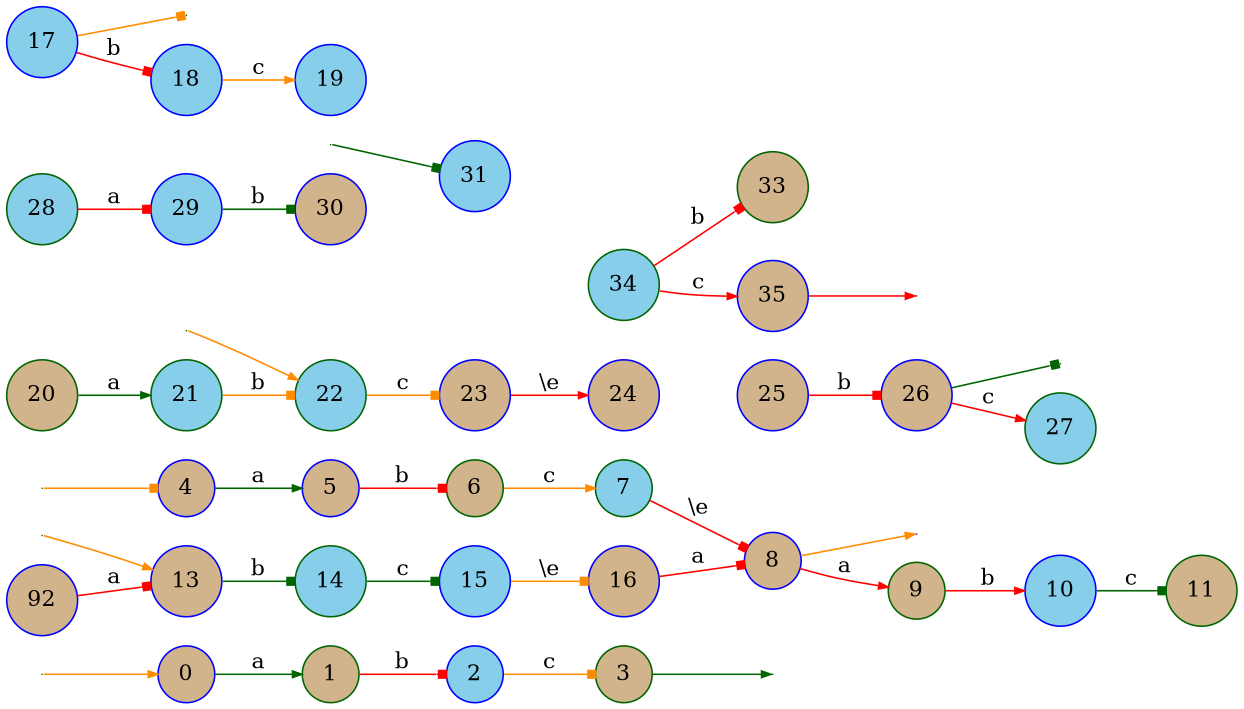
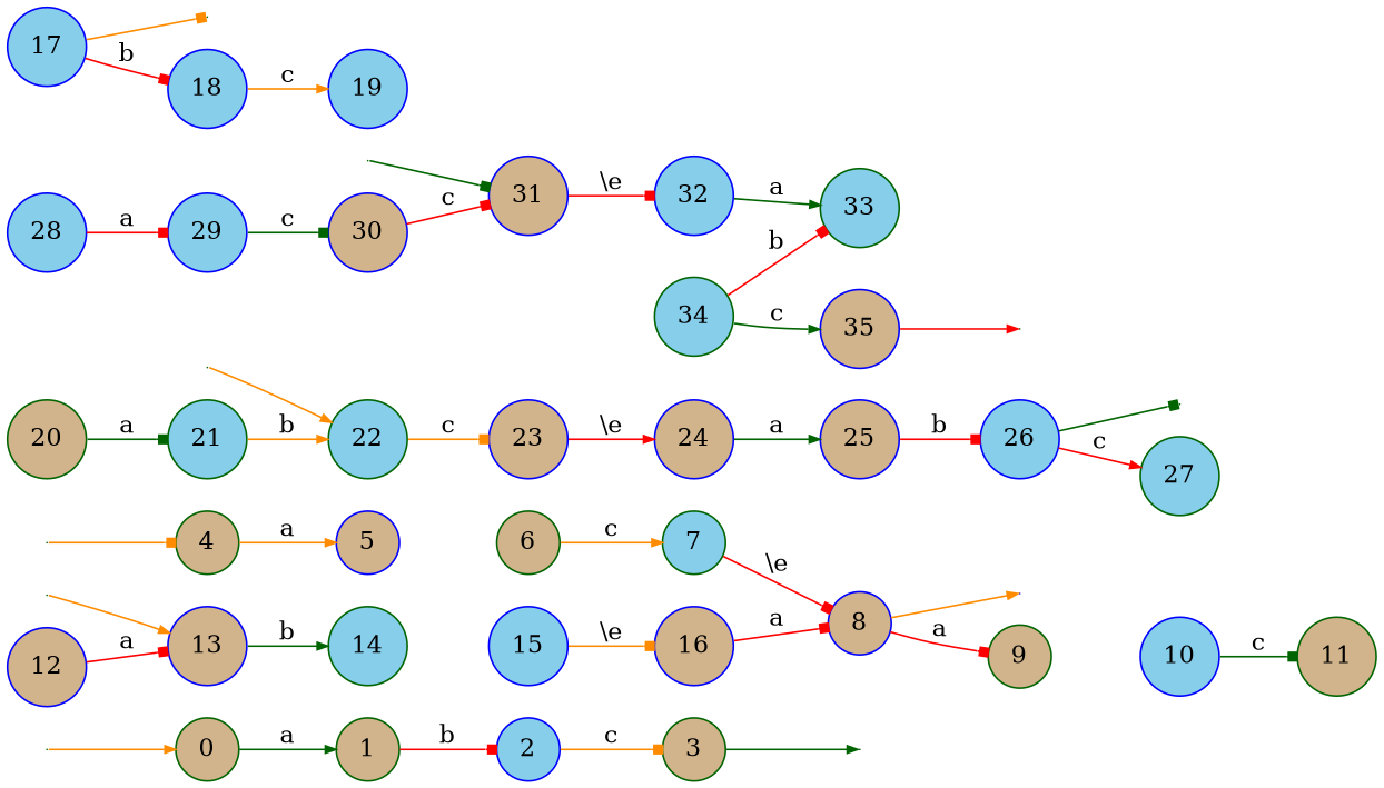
  digraph {
    rankdir=LR
    vcsn_context="[abc]? → 𝔹"
    node [color=darkgreen fillcolor=tan shape=circle style="rounded,filled"]
    edge [arrowhead=box arrowsize=.6 color=red]
    I0 [fillcolor=skyblue shape=point style=filled width=0]
    I4 [shape=point style=filled width=0]
    I13 [shape=point style=filled width=0]
    I22 [shape=point style=filled width=0]
    I31 [shape=point style=filled width=0]
    F3 [fillcolor=skyblue shape=point style=filled width=0]
    F8 [color=blue shape=point style=filled width=0]
    F17 [fillcolor=skyblue shape=point style=filled width=0]
    F26 [fillcolor=skyblue shape=point style=filled width=0]
    F35 [shape=point style=filled width=0]
-   0 [color=blue width=0.5]
+   0 [width=0.5]
    1 [width=0.5]
    2 [color=blue fillcolor=skyblue width=0.5]
    3 [width=0.5]
-   4 [color=blue width=0.5]
+   4 [width=0.5]
    5 [color=blue width=0.5]
    6 [width=0.5]
    7 [fillcolor=skyblue width=0.5]
    8 [color=blue width=0.5]
    9 [width=0.5]
    10 [color=blue fillcolor=skyblue width=0.5]
    11 [width=0.5]
-   12 [color=blue width=0.5 label=92]
+   12 [color=blue width=0.5]
    13 [color=blue width=0.5]
    14 [fillcolor=skyblue width=0.5]
    15 [color=blue fillcolor=skyblue width=0.5]
    16 [color=blue width=0.5]
    17 [color=blue fillcolor=skyblue width=0.5]
    18 [color=blue fillcolor=skyblue width=0.5]
    19 [color=blue fillcolor=skyblue width=0.5]
    20 [width=0.5]
    21 [fillcolor=skyblue width=0.5]
    22 [fillcolor=skyblue width=0.5]
    23 [color=blue width=0.5]
    24 [color=blue width=0.5]
    25 [color=blue width=0.5]
-   26 [color=blue width=0.5]
+   26 [color=blue fillcolor=skyblue width=0.5]
    27 [fillcolor=skyblue width=0.5]
-   28 [fillcolor=skyblue width=0.5]
+   28 [color=blue fillcolor=skyblue width=0.5]
    29 [color=blue fillcolor=skyblue width=0.5]
    30 [color=blue width=0.5]
-   31 [color=blue fillcolor=skyblue width=0.5]
-   33 [width=0.5]
+   31 [color=blue width=0.5]
+   32 [color=blue fillcolor=skyblue width=0.5]
+   33 [fillcolor=skyblue width=0.5]
    34 [fillcolor=skyblue width=0.5]
    35 [color=blue width=0.5]
    subgraph sub_1 {
      I0
      I4
      I13
      I22
      I31
      F3
      F8
      F17
      F26
      F35
    }
    subgraph sub_2 {
      0
      1
      2
      3
      4
      5
      6
      7
      8
      9
      10
      11
      12
      13
      14
      15
      16
      17
      18
      19
      20
      21
      22
      23
      24
      25
      26
      27
      28
      29
      30
      31
+     32
      33
      34
      35
    }
    I0 -> 0 [arrowhead=normal color=darkorange]
    I4 -> 4 [color=darkorange]
    I13 -> 13 [arrowhead=normal color=darkorange]
    I22 -> 22 [arrowhead=normal color=darkorange]
    I31 -> 31 [color=darkgreen]
    0 -> 1 [arrowhead=normal color=darkgreen label=a]
    1 -> 2 [label=b]
    2 -> 3 [color=darkorange label=c]
    3 -> F3 [arrowhead=normal color=darkgreen]
-   4 -> 5 [arrowhead=normal color=darkgreen label=a]
-   5 -> 6 [label=b]
+   4 -> 5 [arrowhead=normal color=darkorange label=a]
    6 -> 7 [arrowhead=normal color=darkorange label=c]
    7 -> 8 [label="\\e"]
    8 -> F8 [arrowhead=normal color=darkorange]
-   8 -> 9 [arrowhead=normal label=a]
-   9 -> 10 [arrowhead=normal label=b]
+   8 -> 9 [label=a]
    10 -> 11 [color=darkgreen label=c]
    12 -> 13 [label=a]
-   13 -> 14 [color=darkgreen label=b]
-   14 -> 15 [color=darkgreen label=c]
+   13 -> 14 [arrowhead=normal color=darkgreen label=b]
    15 -> 16 [color=darkorange label="\\e"]
    16 -> 8 [label=a]
    17 -> F17 [color=darkorange]
    17 -> 18 [label=b]
    18 -> 19 [arrowhead=normal color=darkorange label=c]
-   20 -> 21 [arrowhead=normal color=darkgreen label=a]
-   21 -> 22 [color=darkorange label=b]
+   20 -> 21 [color=darkgreen label=a]
+   21 -> 22 [arrowhead=normal color=darkorange label=b]
    22 -> 23 [color=darkorange label=c]
    23 -> 24 [arrowhead=normal label="\\e"]
+   24 -> 25 [arrowhead=normal color=darkgreen label=a]
    25 -> 26 [label=b]
    26 -> F26 [color=darkgreen]
    26 -> 27 [arrowhead=normal label=c]
    28 -> 29 [label=a]
-   29 -> 30 [color=darkgreen label=b]
+   29 -> 30 [color=darkgreen label=c]
+   30 -> 31 [label=c]
+   31 -> 32 [label="\\e"]
+   32 -> 33 [arrowhead=normal color=darkgreen label=a]
    34 -> 33 [label=b]
-   34 -> 35 [arrowhead=normal label=c]
+   34 -> 35 [arrowhead=normal color=darkgreen label=c]
    35 -> F35 [arrowhead=normal]
  }
